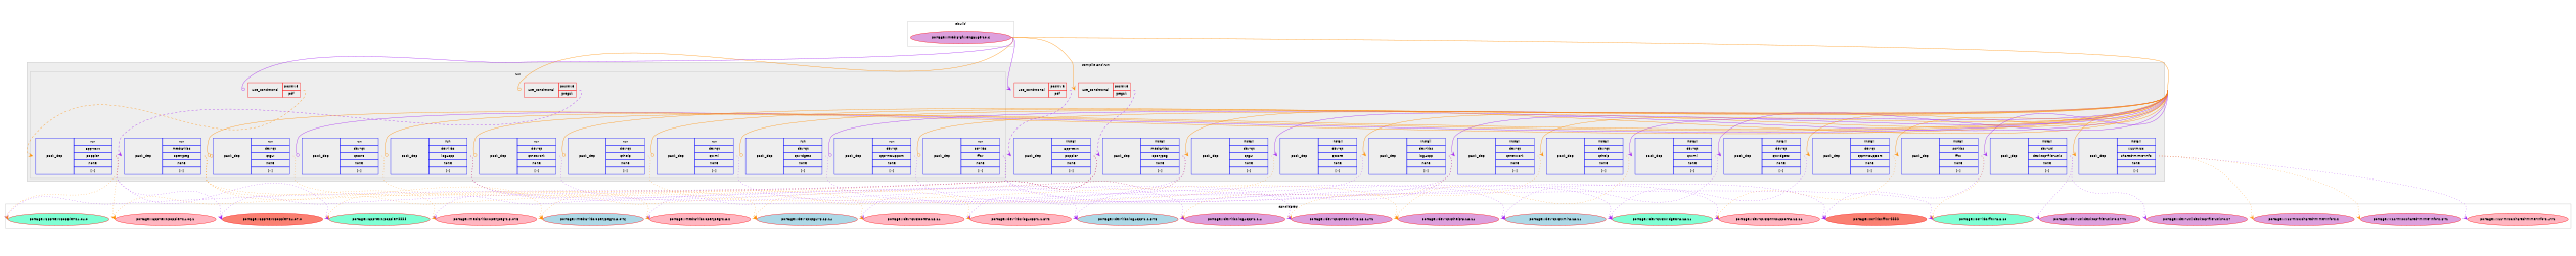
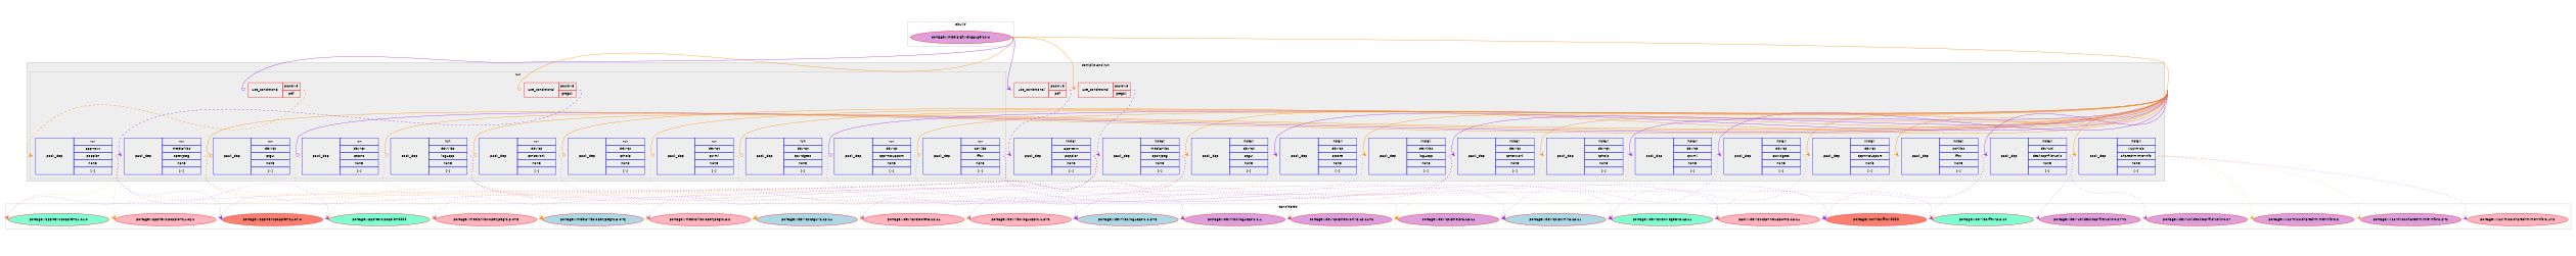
  digraph {
    compound=true
    concentrate=true
    fontname=Helvetica
    fontsize=10
    newrank=true
    rankdir=TB
    ranksep=1.5
    node [color=red fontname=Helvetica fontsize=10 shape=none]
    edge [arrowhead=vee color=darkorange headport=w style=dotted tailport=e weight=100]
    n1 [fillcolor=plum label="portage://media-gfx/engauge-10.6" style=filled width=4 shape=""]
    n2 [color=blue label=<<TABLE BORDER="0" CELLBORDER="1" CELLSPACING="0" CELLPADDING="4" WIDTH="220"><TR><TD ROWSPAN="6" CELLPADDING="30">pack_dep</TD></TR><TR><TD WIDTH="110">install</TD></TR><TR><TD>media-libs</TD></TR><TR><TD>openjpeg</TD></TR><TR><TD>none</TD></TR><TR><TD>[,,]</TD></TR></TABLE>>]
    n3 [label=<<TABLE BORDER="0" CELLBORDER="1" CELLSPACING="0" CELLPADDING="4"><TR><TD ROWSPAN="3" CELLPADDING="10">use_conditional</TD></TR><TR><TD>positive</TD></TR><TR><TD>jpeg2k</TD></TR></TABLE>>]
    n4 [color=blue label=<<TABLE BORDER="0" CELLBORDER="1" CELLSPACING="0" CELLPADDING="4" WIDTH="220"><TR><TD ROWSPAN="6" CELLPADDING="30">pack_dep</TD></TR><TR><TD WIDTH="110">install</TD></TR><TR><TD>app-text</TD></TR><TR><TD>poppler</TD></TR><TR><TD>none</TD></TR><TR><TD>[,,]</TD></TR></TABLE>>]
    n5 [label=<<TABLE BORDER="0" CELLBORDER="1" CELLSPACING="0" CELLPADDING="4"><TR><TD ROWSPAN="3" CELLPADDING="10">use_conditional</TD></TR><TR><TD>positive</TD></TR><TR><TD>pdf</TD></TR></TABLE>>]
    n6 [color=blue label=<<TABLE BORDER="0" CELLBORDER="1" CELLSPACING="0" CELLPADDING="4" WIDTH="220"><TR><TD ROWSPAN="6" CELLPADDING="30">pack_dep</TD></TR><TR><TD WIDTH="110">install</TD></TR><TR><TD>dev-libs</TD></TR><TR><TD>log4cpp</TD></TR><TR><TD>none</TD></TR><TR><TD>[,,]</TD></TR></TABLE>>]
    n7 [color=blue label=<<TABLE BORDER="0" CELLBORDER="1" CELLSPACING="0" CELLPADDING="4" WIDTH="220"><TR><TD ROWSPAN="6" CELLPADDING="30">pack_dep</TD></TR><TR><TD WIDTH="110">install</TD></TR><TR><TD>dev-qt</TD></TR><TR><TD>qtcore</TD></TR><TR><TD>none</TD></TR><TR><TD>[,,]</TD></TR></TABLE>>]
    n8 [color=blue label=<<TABLE BORDER="0" CELLBORDER="1" CELLSPACING="0" CELLPADDING="4" WIDTH="220"><TR><TD ROWSPAN="6" CELLPADDING="30">pack_dep</TD></TR><TR><TD WIDTH="110">install</TD></TR><TR><TD>dev-qt</TD></TR><TR><TD>qtgui</TD></TR><TR><TD>none</TD></TR><TR><TD>[,,]</TD></TR></TABLE>>]
    n9 [color=blue label=<<TABLE BORDER="0" CELLBORDER="1" CELLSPACING="0" CELLPADDING="4" WIDTH="220"><TR><TD ROWSPAN="6" CELLPADDING="30">pack_dep</TD></TR><TR><TD WIDTH="110">install</TD></TR><TR><TD>dev-qt</TD></TR><TR><TD>qthelp</TD></TR><TR><TD>none</TD></TR><TR><TD>[,,]</TD></TR></TABLE>>]
    n10 [color=blue label=<<TABLE BORDER="0" CELLBORDER="1" CELLSPACING="0" CELLPADDING="4" WIDTH="220"><TR><TD ROWSPAN="6" CELLPADDING="30">pack_dep</TD></TR><TR><TD WIDTH="110">install</TD></TR><TR><TD>dev-qt</TD></TR><TR><TD>qtnetwork</TD></TR><TR><TD>none</TD></TR><TR><TD>[,,]</TD></TR></TABLE>>]
    n11 [color=blue label=<<TABLE BORDER="0" CELLBORDER="1" CELLSPACING="0" CELLPADDING="4" WIDTH="220"><TR><TD ROWSPAN="6" CELLPADDING="30">pack_dep</TD></TR><TR><TD WIDTH="110">install</TD></TR><TR><TD>dev-qt</TD></TR><TR><TD>qtprintsupport</TD></TR><TR><TD>none</TD></TR><TR><TD>[,,]</TD></TR></TABLE>>]
    n12 [color=blue label=<<TABLE BORDER="0" CELLBORDER="1" CELLSPACING="0" CELLPADDING="4" WIDTH="220"><TR><TD ROWSPAN="6" CELLPADDING="30">pack_dep</TD></TR><TR><TD WIDTH="110">install</TD></TR><TR><TD>dev-qt</TD></TR><TR><TD>qtwidgets</TD></TR><TR><TD>none</TD></TR><TR><TD>[,,]</TD></TR></TABLE>>]
    n13 [color=blue label=<<TABLE BORDER="0" CELLBORDER="1" CELLSPACING="0" CELLPADDING="4" WIDTH="220"><TR><TD ROWSPAN="6" CELLPADDING="30">pack_dep</TD></TR><TR><TD WIDTH="110">install</TD></TR><TR><TD>dev-qt</TD></TR><TR><TD>qtxml</TD></TR><TR><TD>none</TD></TR><TR><TD>[,,]</TD></TR></TABLE>>]
    n14 [color=blue label=<<TABLE BORDER="0" CELLBORDER="1" CELLSPACING="0" CELLPADDING="4" WIDTH="220"><TR><TD ROWSPAN="6" CELLPADDING="30">pack_dep</TD></TR><TR><TD WIDTH="110">install</TD></TR><TR><TD>dev-util</TD></TR><TR><TD>desktop-file-utils</TD></TR><TR><TD>none</TD></TR><TR><TD>[,,]</TD></TR></TABLE>>]
    n15 [color=blue label=<<TABLE BORDER="0" CELLBORDER="1" CELLSPACING="0" CELLPADDING="4" WIDTH="220"><TR><TD ROWSPAN="6" CELLPADDING="30">pack_dep</TD></TR><TR><TD WIDTH="110">install</TD></TR><TR><TD>sci-libs</TD></TR><TR><TD>fftw</TD></TR><TR><TD>none</TD></TR><TR><TD>[,,]</TD></TR></TABLE>>]
    n16 [color=blue label=<<TABLE BORDER="0" CELLBORDER="1" CELLSPACING="0" CELLPADDING="4" WIDTH="220"><TR><TD ROWSPAN="6" CELLPADDING="30">pack_dep</TD></TR><TR><TD WIDTH="110">install</TD></TR><TR><TD>x11-misc</TD></TR><TR><TD>shared-mime-info</TD></TR><TR><TD>none</TD></TR><TR><TD>[,,]</TD></TR></TABLE>>]
    n17 [color=blue label=<<TABLE BORDER="0" CELLBORDER="1" CELLSPACING="0" CELLPADDING="4" WIDTH="220"><TR><TD ROWSPAN="6" CELLPADDING="30">pack_dep</TD></TR><TR><TD WIDTH="110">run</TD></TR><TR><TD>media-libs</TD></TR><TR><TD>openjpeg</TD></TR><TR><TD>none</TD></TR><TR><TD>[,,]</TD></TR></TABLE>>]
    n18 [label=<<TABLE BORDER="0" CELLBORDER="1" CELLSPACING="0" CELLPADDING="4"><TR><TD ROWSPAN="3" CELLPADDING="10">use_conditional</TD></TR><TR><TD>positive</TD></TR><TR><TD>jpeg2k</TD></TR></TABLE>>]
    n19 [color=blue label=<<TABLE BORDER="0" CELLBORDER="1" CELLSPACING="0" CELLPADDING="4" WIDTH="220"><TR><TD ROWSPAN="6" CELLPADDING="30">pack_dep</TD></TR><TR><TD WIDTH="110">run</TD></TR><TR><TD>app-text</TD></TR><TR><TD>poppler</TD></TR><TR><TD>none</TD></TR><TR><TD>[,,]</TD></TR></TABLE>>]
    n20 [label=<<TABLE BORDER="0" CELLBORDER="1" CELLSPACING="0" CELLPADDING="4"><TR><TD ROWSPAN="3" CELLPADDING="10">use_conditional</TD></TR><TR><TD>positive</TD></TR><TR><TD>pdf</TD></TR></TABLE>>]
    n21 [color=blue label=<<TABLE BORDER="0" CELLBORDER="1" CELLSPACING="0" CELLPADDING="4" WIDTH="220"><TR><TD ROWSPAN="6" CELLPADDING="30">pack_dep</TD></TR><TR><TD WIDTH="110">run</TD></TR><TR><TD>dev-libs</TD></TR><TR><TD>log4cpp</TD></TR><TR><TD>none</TD></TR><TR><TD>[,,]</TD></TR></TABLE>>]
    n22 [color=blue label=<<TABLE BORDER="0" CELLBORDER="1" CELLSPACING="0" CELLPADDING="4" WIDTH="220"><TR><TD ROWSPAN="6" CELLPADDING="30">pack_dep</TD></TR><TR><TD WIDTH="110">run</TD></TR><TR><TD>dev-qt</TD></TR><TR><TD>qtcore</TD></TR><TR><TD>none</TD></TR><TR><TD>[,,]</TD></TR></TABLE>>]
    n23 [color=blue label=<<TABLE BORDER="0" CELLBORDER="1" CELLSPACING="0" CELLPADDING="4" WIDTH="220"><TR><TD ROWSPAN="6" CELLPADDING="30">pack_dep</TD></TR><TR><TD WIDTH="110">run</TD></TR><TR><TD>dev-qt</TD></TR><TR><TD>qtgui</TD></TR><TR><TD>none</TD></TR><TR><TD>[,,]</TD></TR></TABLE>>]
    n24 [color=blue label=<<TABLE BORDER="0" CELLBORDER="1" CELLSPACING="0" CELLPADDING="4" WIDTH="220"><TR><TD ROWSPAN="6" CELLPADDING="30">pack_dep</TD></TR><TR><TD WIDTH="110">run</TD></TR><TR><TD>dev-qt</TD></TR><TR><TD>qthelp</TD></TR><TR><TD>none</TD></TR><TR><TD>[,,]</TD></TR></TABLE>>]
    n25 [color=blue label=<<TABLE BORDER="0" CELLBORDER="1" CELLSPACING="0" CELLPADDING="4" WIDTH="220"><TR><TD ROWSPAN="6" CELLPADDING="30">pack_dep</TD></TR><TR><TD WIDTH="110">run</TD></TR><TR><TD>dev-qt</TD></TR><TR><TD>qtnetwork</TD></TR><TR><TD>none</TD></TR><TR><TD>[,,]</TD></TR></TABLE>>]
    n26 [color=blue label=<<TABLE BORDER="0" CELLBORDER="1" CELLSPACING="0" CELLPADDING="4" WIDTH="220"><TR><TD ROWSPAN="6" CELLPADDING="30">pack_dep</TD></TR><TR><TD WIDTH="110">run</TD></TR><TR><TD>dev-qt</TD></TR><TR><TD>qtprintsupport</TD></TR><TR><TD>none</TD></TR><TR><TD>[,,]</TD></TR></TABLE>>]
    n27 [color=blue label=<<TABLE BORDER="0" CELLBORDER="1" CELLSPACING="0" CELLPADDING="4" WIDTH="220"><TR><TD ROWSPAN="6" CELLPADDING="30">pack_dep</TD></TR><TR><TD WIDTH="110">run</TD></TR><TR><TD>dev-qt</TD></TR><TR><TD>qtwidgets</TD></TR><TR><TD>none</TD></TR><TR><TD>[,,]</TD></TR></TABLE>>]
    n28 [color=blue label=<<TABLE BORDER="0" CELLBORDER="1" CELLSPACING="0" CELLPADDING="4" WIDTH="220"><TR><TD ROWSPAN="6" CELLPADDING="30">pack_dep</TD></TR><TR><TD WIDTH="110">run</TD></TR><TR><TD>dev-qt</TD></TR><TR><TD>qtxml</TD></TR><TR><TD>none</TD></TR><TR><TD>[,,]</TD></TR></TABLE>>]
    n29 [color=blue label=<<TABLE BORDER="0" CELLBORDER="1" CELLSPACING="0" CELLPADDING="4" WIDTH="220"><TR><TD ROWSPAN="6" CELLPADDING="30">pack_dep</TD></TR><TR><TD WIDTH="110">run</TD></TR><TR><TD>sci-libs</TD></TR><TR><TD>fftw</TD></TR><TR><TD>none</TD></TR><TR><TD>[,,]</TD></TR></TABLE>>]
    n30 [fillcolor=aquamarine label="portage://app-text/poppler-9999" style=filled width=4 shape=""]
    n31 [fillcolor=salmon label="portage://app-text/poppler-24.07.0" style=filled width=4 shape=""]
    n32 [fillcolor=lightpink label="portage://app-text/poppler-24.06.1" style=filled width=4 shape=""]
    n33 [fillcolor=aquamarine label="portage://app-text/poppler-24.04.0" style=filled width=4 shape=""]
    n34 [fillcolor=lightpink label="portage://media-libs/openjpeg-2.5.2" style=filled width=4 shape=""]
    n35 [fillcolor=lightblue label="portage://media-libs/openjpeg-2.5.0-r6" style=filled width=4 shape=""]
    n36 [fillcolor=lightpink label="portage://media-libs/openjpeg-2.5.0-r5" style=filled width=4 shape=""]
    n37 [fillcolor=plum label="portage://dev-libs/log4cpp-1.1.4" style=filled width=4 shape=""]
    n38 [fillcolor=lightblue label="portage://dev-libs/log4cpp-1.1.3-r3" style=filled width=4 shape=""]
    n39 [fillcolor=lightpink label="portage://dev-libs/log4cpp-1.1.3-r2" style=filled width=4 shape=""]
    n40 [fillcolor=lightpink label="portage://dev-qt/qtcore-5.15.14" style=filled width=4 shape=""]
    n41 [fillcolor=lightblue label="portage://dev-qt/qtgui-5.15.14" style=filled width=4 shape=""]
    n42 [fillcolor=plum label="portage://dev-qt/qthelp-5.15.14" style=filled width=4 shape=""]
    n43 [fillcolor=plum label="portage://dev-qt/qtnetwork-5.15.14-r1" style=filled width=4 shape=""]
-   n44 [fillcolor=lightpink label="portage://dev-qt/qtprintsupport-5.15.14" style=filled width=4 shape=""]
+   n44 [fillcolor=lightpink label="pack://dev-qt/qtprintsupport-5.15.14" style=filled width=4 shape=""]
    n45 [fillcolor=aquamarine label="portage://dev-qt/qtwidgets-5.15.14" style=filled width=4 shape=""]
    n46 [fillcolor=lightblue label="portage://dev-qt/qtxml-5.15.14" style=filled width=4 shape=""]
    n47 [fillcolor=plum label="portage://dev-util/desktop-file-utils-0.27-r1" style=filled width=4 shape=""]
    n48 [fillcolor=plum label="portage://dev-util/desktop-file-utils-0.27" style=filled width=4 shape=""]
    n49 [fillcolor=salmon label="portage://sci-libs/fftw-9999" style=filled width=4 shape=""]
    n50 [fillcolor=aquamarine label="portage://sci-libs/fftw-3.3.10" style=filled width=4 shape=""]
    n51 [fillcolor=lightpink label="portage://x11-misc/shared-mime-info-2.4-r1" style=filled width=4 shape=""]
    n52 [fillcolor=plum label="portage://x11-misc/shared-mime-info-2.3-r1" style=filled width=4 shape=""]
    n53 [fillcolor=plum label="portage://x11-misc/shared-mime-info-2.2" style=filled width=4 shape=""]
    subgraph cluster_1 {
      color=gray
      label=<<i>ebuild</i>>
      n1
    }
    subgraph cluster_2 {
      color=gray
      label=<<i>dependencies</i>>
      subgraph cluster_3 {
        color=gray
        fillcolor="#eeeeee"
        label=<<i>compile</i>>
        style=filled
        subgraph sub_4 {
          color=gray
          fillcolor="#eeeeee"
          label=<<i>compile</i>>
          style=filled
          n3
          subgraph sub_5 {
            color=gray
            fillcolor="#eeeeee"
            label=<<i>compile</i>>
            style=filled
            n2
          }
        }
        subgraph sub_6 {
          color=gray
          fillcolor="#eeeeee"
          label=<<i>compile</i>>
          style=filled
          n5
          subgraph sub_7 {
            color=gray
            fillcolor="#eeeeee"
            label=<<i>compile</i>>
            style=filled
            n4
          }
        }
        subgraph sub_8 {
          color=gray
          fillcolor="#eeeeee"
          label=<<i>compile</i>>
          style=filled
          n6
        }
        subgraph sub_9 {
          color=gray
          fillcolor="#eeeeee"
          label=<<i>compile</i>>
          style=filled
          n7
        }
        subgraph sub_10 {
          color=gray
          fillcolor="#eeeeee"
          label=<<i>compile</i>>
          style=filled
          n8
        }
        subgraph sub_11 {
          color=gray
          fillcolor="#eeeeee"
          label=<<i>compile</i>>
          style=filled
          n9
        }
        subgraph sub_12 {
          color=gray
          fillcolor="#eeeeee"
          label=<<i>compile</i>>
          style=filled
          n10
        }
        subgraph sub_13 {
          color=gray
          fillcolor="#eeeeee"
          label=<<i>compile</i>>
          style=filled
          n11
        }
        subgraph sub_14 {
          color=gray
          fillcolor="#eeeeee"
          label=<<i>compile</i>>
          style=filled
          n12
        }
        subgraph sub_15 {
          color=gray
          fillcolor="#eeeeee"
          label=<<i>compile</i>>
          style=filled
          n13
        }
        subgraph sub_16 {
          color=gray
          fillcolor="#eeeeee"
          label=<<i>compile</i>>
          style=filled
          n14
        }
        subgraph sub_17 {
          color=gray
          fillcolor="#eeeeee"
          label=<<i>compile</i>>
          style=filled
          n15
        }
        subgraph sub_18 {
          color=gray
          fillcolor="#eeeeee"
          label=<<i>compile</i>>
          style=filled
          n16
        }
      }
      subgraph cluster_19 {
        color=gray
        fillcolor="#eeeeee"
        label=<<i>compile and run</i>>
        style=filled
      }
      subgraph cluster_20 {
        color=gray
        fillcolor="#eeeeee"
        label=<<i>run</i>>
        style=filled
        subgraph sub_21 {
          color=gray
          fillcolor="#eeeeee"
          label=<<i>run</i>>
          style=filled
          n18
          subgraph sub_22 {
            color=gray
            fillcolor="#eeeeee"
            label=<<i>run</i>>
            style=filled
            n17
          }
        }
        subgraph sub_23 {
          color=gray
          fillcolor="#eeeeee"
          label=<<i>run</i>>
          style=filled
          n20
          subgraph sub_24 {
            color=gray
            fillcolor="#eeeeee"
            label=<<i>run</i>>
            style=filled
            n19
          }
        }
        subgraph sub_25 {
          color=gray
          fillcolor="#eeeeee"
          label=<<i>run</i>>
          style=filled
          n21
        }
        subgraph sub_26 {
          color=gray
          fillcolor="#eeeeee"
          label=<<i>run</i>>
          style=filled
          n22
        }
        subgraph sub_27 {
          color=gray
          fillcolor="#eeeeee"
          label=<<i>run</i>>
          style=filled
          n23
        }
        subgraph sub_28 {
          color=gray
          fillcolor="#eeeeee"
          label=<<i>run</i>>
          style=filled
          n24
        }
        subgraph sub_29 {
          color=gray
          fillcolor="#eeeeee"
          label=<<i>run</i>>
          style=filled
          n25
        }
        subgraph sub_30 {
          color=gray
          fillcolor="#eeeeee"
          label=<<i>run</i>>
          style=filled
          n26
        }
        subgraph sub_31 {
          color=gray
          fillcolor="#eeeeee"
          label=<<i>run</i>>
          style=filled
          n27
        }
        subgraph sub_32 {
          color=gray
          fillcolor="#eeeeee"
          label=<<i>run</i>>
          style=filled
          n28
        }
        subgraph sub_33 {
          color=gray
          fillcolor="#eeeeee"
          label=<<i>run</i>>
          style=filled
          n29
        }
      }
    }
    subgraph cluster_34 {
      color=gray
      label=<<i>candidates</i>>
      rank=same
      subgraph sub_35 {
        color=black
        label=<<i>candidates</i>>
        nodesep=1
        rank=same
        n30
        n31
        n32
        n33
      }
      subgraph sub_36 {
        color=black
        label=<<i>candidates</i>>
        nodesep=1
        rank=same
        n34
        n35
        n36
      }
      subgraph sub_37 {
        color=black
        label=<<i>candidates</i>>
        nodesep=1
        rank=same
        n37
        n38
        n39
      }
      subgraph sub_38 {
        color=black
        label=<<i>candidates</i>>
        nodesep=1
        rank=same
        n40
      }
      subgraph sub_39 {
        color=black
        label=<<i>candidates</i>>
        nodesep=1
        rank=same
        n41
      }
      subgraph sub_40 {
        color=black
        label=<<i>candidates</i>>
        nodesep=1
        rank=same
        n42
      }
      subgraph sub_41 {
        color=black
        label=<<i>candidates</i>>
        nodesep=1
        rank=same
        n43
      }
      subgraph sub_42 {
        color=black
        label=<<i>candidates</i>>
        nodesep=1
        rank=same
        n44
      }
      subgraph sub_43 {
        color=black
        label=<<i>candidates</i>>
        nodesep=1
        rank=same
        n45
      }
      subgraph sub_44 {
        color=black
        label=<<i>candidates</i>>
        nodesep=1
        rank=same
        n46
      }
      subgraph sub_45 {
        color=black
        label=<<i>candidates</i>>
        nodesep=1
        rank=same
        n47
        n48
      }
      subgraph sub_46 {
        color=black
        label=<<i>candidates</i>>
        nodesep=1
        rank=same
        n42
      }
      subgraph sub_47 {
        color=black
        label=<<i>candidates</i>>
        nodesep=1
        rank=same
        n49
        n50
      }
      subgraph sub_48 {
        color=black
        label=<<i>candidates</i>>
        nodesep=1
        rank=same
        n51
        n52
        n53
      }
      subgraph sub_49 {
        color=black
        label=<<i>candidates</i>>
        nodesep=1
        rank=same
        n34
        n35
        n36
      }
      subgraph sub_50 {
        color=black
        label=<<i>candidates</i>>
        nodesep=1
        rank=same
        n30
        n31
        n32
        n33
      }
      subgraph sub_51 {
        color=black
        label=<<i>candidates</i>>
        nodesep=1
        rank=same
        n37
        n38
        n39
      }
      subgraph sub_52 {
        color=black
        label=<<i>candidates</i>>
        nodesep=1
        rank=same
        n40
      }
      subgraph sub_53 {
        color=black
        label=<<i>candidates</i>>
        nodesep=1
        rank=same
        n41
      }
      subgraph sub_54 {
        color=black
        label=<<i>candidates</i>>
        nodesep=1
        rank=same
        n43
      }
      subgraph sub_55 {
        color=black
        label=<<i>candidates</i>>
        nodesep=1
        rank=same
        n44
      }
      subgraph sub_56 {
        color=black
        label=<<i>candidates</i>>
        nodesep=1
        rank=same
        n45
      }
      subgraph sub_57 {
        color=black
        label=<<i>candidates</i>>
        nodesep=1
        rank=same
        n46
      }
      subgraph sub_58 {
        color=black
        label=<<i>candidates</i>>
        nodesep=1
        rank=same
        n49
        n50
      }
    }
    n1 -> n3 [style=solid weight=20]
    n1 -> n5 [color=purple style=solid weight=20]
    n1 -> n6 [style=solid weight=20]
    n1 -> n7 [color=purple style=solid weight=20]
    n1 -> n8 [style=solid weight=20]
    n1 -> n9 [style=solid weight=20]
    n1 -> n10 [color=purple style=solid weight=20]
    n1 -> n11 [style=solid weight=20]
    n1 -> n12 [color=purple style=solid weight=20]
    n1 -> n13 [color=purple style=solid weight=20]
    n1 -> n14 [color=purple style=solid weight=20]
    n1 -> n15 [style=solid weight=20]
    n1 -> n16 [style=solid weight=20]
    n1 -> n18 [arrowhead=odot style=solid weight=20]
    n1 -> n20 [arrowhead=odot color=purple style=solid weight=20]
    n1 -> n21 [arrowhead=odot style=solid weight=20]
    n1 -> n22 [arrowhead=odot color=purple style=solid weight=20]
    n1 -> n23 [arrowhead=odot style=solid weight=20]
    n1 -> n24 [arrowhead=odot style=solid weight=20]
    n1 -> n25 [arrowhead=odot style=solid weight=20]
    n1 -> n26 [arrowhead=odot color=purple style=solid weight=20]
    n1 -> n27 [arrowhead=odot style=solid weight=20]
    n1 -> n28 [arrowhead=odot style=solid weight=20]
    n1 -> n29 [arrowhead=odot style=solid weight=20]
    n2 -> n34 [color=purple]
    n2 -> n35
    n2 -> n36 [color=purple]
    n3 -> n2 [color=purple style=dashed weight=20]
    n4 -> n30
    n4 -> n31 [color=purple]
    n4 -> n32
    n4 -> n33 [color=purple]
    n5 -> n4 [color=purple style=dashed weight=20]
    n6 -> n37
    n6 -> n38 [color=purple]
    n6 -> n39 [color=purple]
    n7 -> n40 [color=purple]
    n8 -> n41
    n9 -> n42
    n10 -> n43
    n11 -> n44
    n12 -> n45 [color=purple]
    n13 -> n46 [color=purple]
    n14 -> n47 [color=purple]
    n14 -> n48 [color=purple]
    n15 -> n49 [color=purple]
    n15 -> n50
    n16 -> n51 [color=purple]
    n16 -> n52
    n16 -> n53
    n17 -> n34
    n17 -> n35
    n17 -> n36
    n18 -> n17 [color=purple style=dashed weight=20]
    n19 -> n30 [color=purple]
    n19 -> n31 [color=purple]
    n19 -> n32
    n19 -> n33
    n20 -> n19 [style=dashed weight=20]
    n21 -> n37 [color=purple]
    n21 -> n38 [color=purple]
    n21 -> n39
    n22 -> n40
    n23 -> n41
    n24 -> n42
    n25 -> n43 [color=purple]
    n26 -> n44 [color=purple]
    n27 -> n45 [color=purple]
    n28 -> n46 [color=purple]
    n29 -> n49 [color=purple]
    n29 -> n50 [color=purple]
  }
